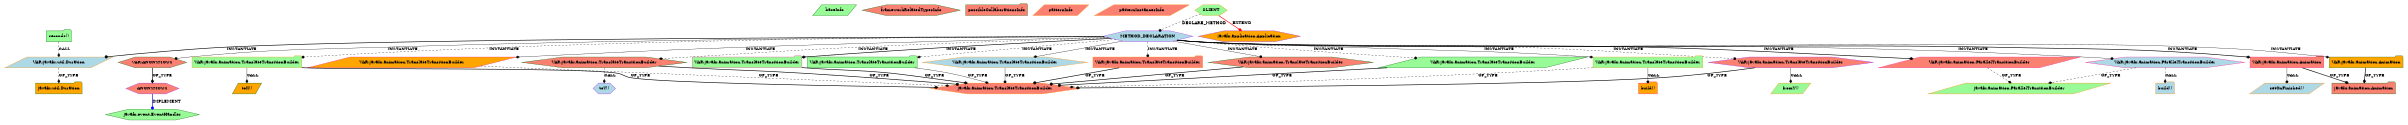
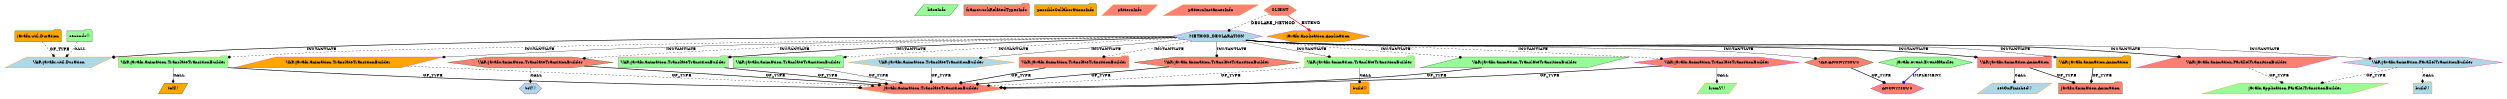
  digraph {
    node [color=darkgreen fillcolor=salmon shape=hexagon style=filled isFrameworkType=false vertexType=VARIABLE_EXPRESION]
    edge [arrowhead=diamond style=bold]
    baseInfo [category=pattern fillcolor=palegreen graphId=4642 isAnonymous=false possibleRelation=true shape=parallelogram isFrameworkType="" vertexType=""]
-   frameworkRelatedTypesInfo [0="javafx.application.Application" isFrameworkType="" vertexType=""]
-   possibleCollaborationsInfo [0="4642~INSTANTIATION-CLIENT_METHOD_DECLARATION-~javafx.application.Application ~javafx.event.EventHandler ~false~true" shape=folder isFrameworkType="" vertexType=""]
+   frameworkRelatedTypesInfo [0="javafx.application.Application" shape=folder isFrameworkType="" vertexType=""]
+   possibleCollaborationsInfo [0="4642~INSTANTIATION-CLIENT_METHOD_DECLARATION-~javafx.application.Application ~javafx.event.EventHandler ~false~true" fillcolor=orange shape=folder isFrameworkType="" vertexType=""]
    patternInfo [color=darkorange frequency=2.0 patternRootClient=0 shape=parallelogram isFrameworkType="" vertexType=""]
    patternInstancesInfo [0="Maxxa-MT-common~/Maxxa-MT-common/MT-common-master/src/cz/commons/example/animation/SimpleAnimationExample.java~SimpleAnimationExample~908" 1="Maxxa-MT-common~/Maxxa-MT-common/MT-common-master/src/cz/commons/example/graphics/branchNode/BranchElementExample.java~BranchElementExample~916" color=darkorange shape=parallelogram isFrameworkType="" vertexType=""]
-   n6 [color=darkorange fillcolor=palegreen label="javafx.animation.ParallelTransitionBuilder" shape=parallelogram vertexType=FRAMEWORK_CLASS_TYPE]
+   n6 [color=darkorange fillcolor=palegreen label="javafx.application.ParallelTransitionBuilder" shape=parallelogram vertexType=FRAMEWORK_CLASS_TYPE]
    n7 [color=deeppink label="VAR:javafx.animation.ParallelTransitionBuilder" shape=parallelogram]
    n8 [color=deeppink fillcolor=lightblue label="VAR:javafx.animation.ParallelTransitionBuilder"]
    n9 [color=darkorange fillcolor=lightblue label="build()" shape=folder vertexType=INSIDE_CALL]
    n10 [color=purple fillcolor=lightblue label=METHOD_DECLARATION vertexType=CLIENT_METHOD_DECLARATION]
    n11 [label="VAR:ANONYMOUS"]
    n12 [color=darkorange fillcolor=lightblue label="VAR:javafx.util.Duration" shape=parallelogram]
    n13 [color=darkorange fillcolor=lightblue label="VAR:javafx.animation.TranslateTransitionBuilder"]
    n14 [color=deeppink fillcolor=orange label="VAR:javafx.animation.TranslateTransitionBuilder" shape=parallelogram]
    n15 [color=deeppink fillcolor=palegreen label="VAR:javafx.animation.TranslateTransitionBuilder" shape=folder]
    n16 [label="VAR:javafx.animation.TranslateTransitionBuilder"]
    n17 [fillcolor=palegreen label="VAR:javafx.animation.TranslateTransitionBuilder" shape=folder]
    n18 [color=darkorange fillcolor=palegreen label="VAR:javafx.animation.TranslateTransitionBuilder" shape=folder]
    n19 [color=purple label="VAR:javafx.animation.TranslateTransitionBuilder"]
    n20 [color=darkorange label="VAR:javafx.animation.TranslateTransitionBuilder" shape=folder]
    n21 [label="VAR:javafx.animation.TranslateTransitionBuilder"]
    n22 [fillcolor=palegreen label="VAR:javafx.animation.TranslateTransitionBuilder" shape=parallelogram]
    n23 [color=darkorange fillcolor=palegreen label="VAR:javafx.animation.TranslateTransitionBuilder" shape=folder]
    n24 [color=deeppink label="VAR:javafx.animation.Animation" shape=folder]
    n25 [fillcolor=orange label="VAR:javafx.animation.Animation" shape=folder]
    n26 [color=purple label=ANONYMOUS vertexType=REFERENCE_ANONYMOUS_DECLARATION]
    n27 [fillcolor=orange label="javafx.util.Duration" shape=folder vertexType=FRAMEWORK_CLASS_TYPE]
    n28 [color=darkorange label="javafx.animation.TranslateTransitionBuilder" vertexType=FRAMEWORK_CLASS_TYPE]
    n29 [color=purple fillcolor=lightblue label="toY()" vertexType=INSIDE_CALL]
    n30 [fillcolor=orange label="toX()" shape=parallelogram vertexType=INSIDE_CALL]
    n31 [color=darkorange fillcolor=palegreen label="fromY()" shape=parallelogram vertexType=INSIDE_CALL]
    n32 [color=deeppink fillcolor=orange label="build()" shape=folder vertexType=INSIDE_CALL]
    n33 [color=darkorange fillcolor=lightblue label="setOnFinished()" shape=parallelogram vertexType=INSIDE_CALL]
    n34 [label="javafx.animation.Animation" shape=folder vertexType=FRAMEWORK_CLASS_TYPE]
-   n35 [color=darkorange fillcolor=palegreen label=CLIENT vertexType=ROOT_CLIENT_CLASS_DECLARATION]
+   n35 [color=darkorange label=CLIENT vertexType=ROOT_CLIENT_CLASS_DECLARATION]
    n36 [color=purple fillcolor=orange label="javafx.application.Application" vertexType=FRAMEWORK_CLASS_TYPE]
    n37 [fillcolor=palegreen label="javafx.event.EventHandler" vertexType=FRAMEWORK_INTERFACE_TYPE]
    n38 [fillcolor=palegreen label="seconds()" shape=folder vertexType=INSIDE_CALL]
    n7 -> n6 [label=OF_TYPE style=dashed]
    n8 -> n6 [label=OF_TYPE style=dashed]
    n8 -> n9 [label=CALL style=dashed]
    n10 -> n7 [label=INSTANTIATE]
    n10 -> n8 [arrowhead=dot label=INSTANTIATE style=solid]
    n10 -> n11 [arrowhead=dot label=INSTANTIATE style=solid]
    n10 -> n12 [arrowhead=dot label=INSTANTIATE]
    n10 -> n13 [label=INSTANTIATE style=solid]
    n10 -> n14 [label=INSTANTIATE style=solid]
    n10 -> n15 [label=INSTANTIATE]
    n10 -> n16 [label=INSTANTIATE style=dashed]
    n10 -> n17 [label=INSTANTIATE style=dashed]
    n10 -> n18 [arrowhead=dot label=INSTANTIATE style=dashed]
    n10 -> n19 [arrowhead=dot label=INSTANTIATE style=dashed]
    n10 -> n20 [arrowhead=dot label=INSTANTIATE style=dashed]
    n10 -> n21 [arrowhead=dot label=INSTANTIATE style=solid]
    n10 -> n22 [arrowhead=dot label=INSTANTIATE style=dashed]
    n10 -> n23 [label=INSTANTIATE style=solid]
    n10 -> n24 [label=INSTANTIATE]
    n10 -> n25 [label=INSTANTIATE style=solid]
    n11 -> n26 [label=OF_TYPE]
-   n12 -> n27 [label=OF_TYPE style=dashed]
+   n27 -> n12 [label=OF_TYPE style=dashed]
    n13 -> n28 [arrowhead=dot label=OF_TYPE style=solid]
    n14 -> n28 [label=OF_TYPE style=dashed]
    n15 -> n28 [label=OF_TYPE]
    n16 -> n28 [arrowhead=dot label=OF_TYPE]
    n16 -> n29 [label=CALL style=dashed]
    n17 -> n28 [label=OF_TYPE style=solid]
    n18 -> n28 [label=OF_TYPE]
    n18 -> n30 [label=CALL style=solid]
    n19 -> n28 [label=OF_TYPE]
    n19 -> n31 [label=CALL style=solid]
    n20 -> n28 [arrowhead=dot label=OF_TYPE]
    n21 -> n28 [arrowhead=dot label=OF_TYPE]
    n22 -> n28 [arrowhead=dot label=OF_TYPE]
    n23 -> n28 [label=OF_TYPE style=dashed]
    n23 -> n32 [arrowhead=dot label=CALL style=solid]
    n24 -> n33 [arrowhead=dot label=CALL style=solid]
    n24 -> n34 [label=OF_TYPE]
    n25 -> n34 [label=OF_TYPE]
-   n26 -> n37 [arrowhead=dot color=blue label=IMPLEMENT]
+   n37 -> n26 [arrowhead=dot color=blue label=IMPLEMENT]
    n35 -> n10 [arrowhead=dot label=DECLARE_METHOD style=dashed]
    n35 -> n36 [color=red label=EXTEND]
    n38 -> n12 [label=CALL style=dashed]
  }
